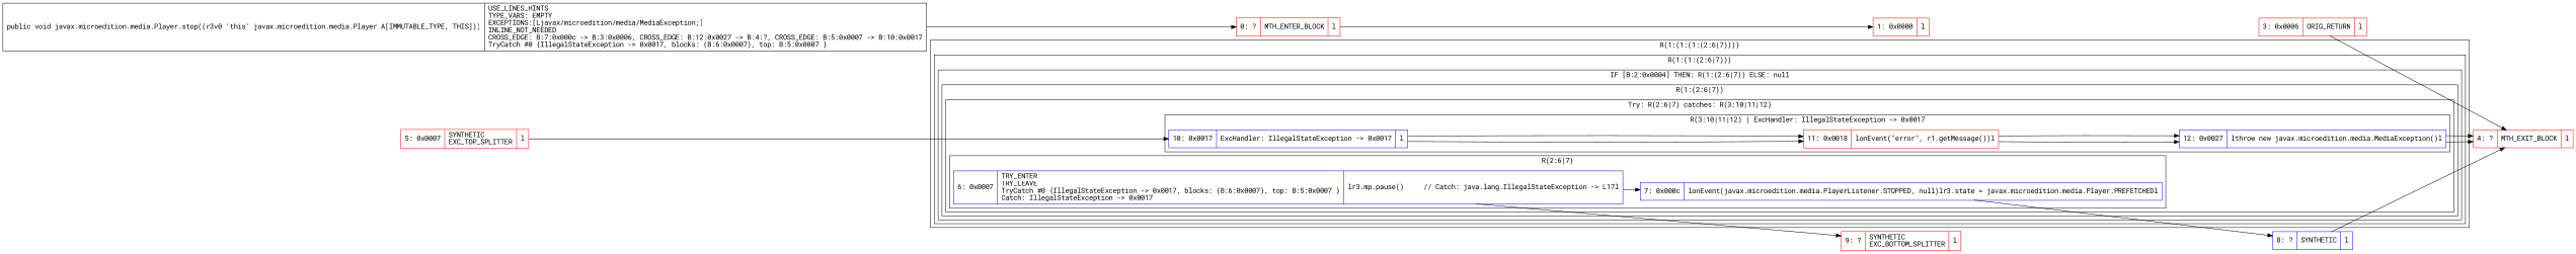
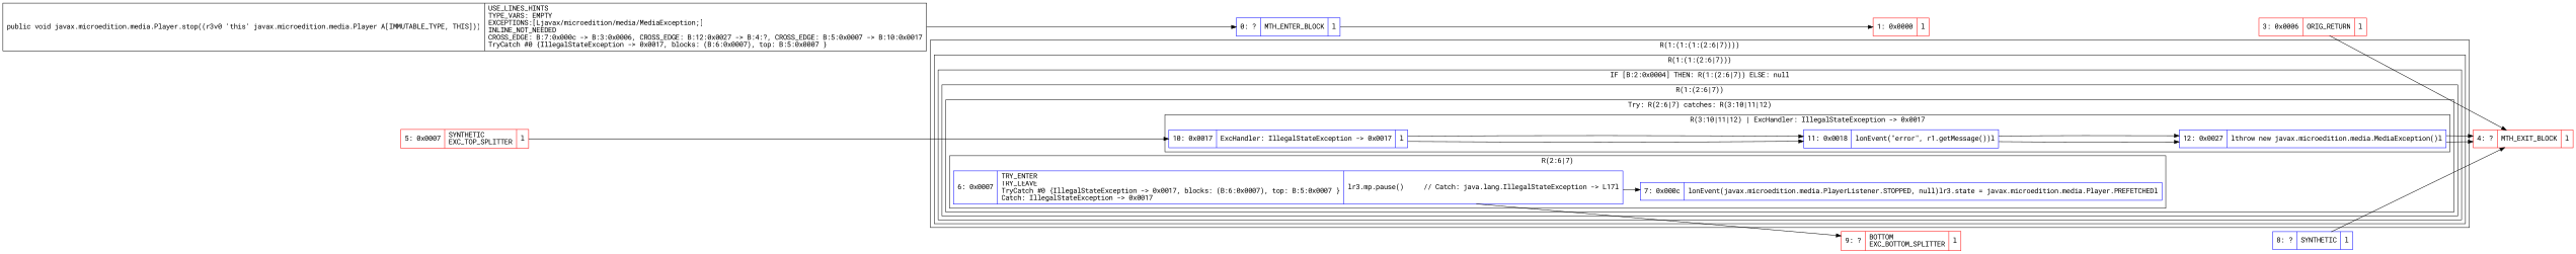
  digraph {
    fontname="Roboto Mono"
    rankdir=LR
    node [color=blue fontname="Roboto Mono" shape=record]
    edge [fontname="Roboto Mono"]
    n1 [label="{6\:\ 0x0007|TRY_ENTER\lTRY_LEAVE\lTryCatch #0 \{IllegalStateException \-\> 0x0017, blocks: (B:6:0x0007), top: B:5:0x0007 \}\lCatch: IllegalStateException \-\> 0x0017\l|lr3.mp.pause()     \/\/ Catch: java.lang.IllegalStateException \-\> L17l}"]
    n2 [label="{7\:\ 0x000c|lonEvent(javax.microedition.media.PlayerListener.STOPPED, null)lr3.state = javax.microedition.media.Player.PREFETCHEDl}"]
    n3 [label="{10\:\ 0x0017|ExcHandler: IllegalStateException \-\> 0x0017\l|l}"]
-   n4 [color=red label="{11\:\ 0x0018|lonEvent(\"error\", r1.getMessage())l}"]
+   n4 [label="{11\:\ 0x0018|lonEvent(\"error\", r1.getMessage())l}"]
    n5 [label="{12\:\ 0x0027|lthrow new javax.microedition.media.MediaException()l}"]
-   n6 [color=red label="{9\:\ ?|SYNTHETIC\lEXC_BOTTOM_SPLITTER\l|l}"]
+   n6 [color=red label="{9\:\ ?|BOTTOM\lEXC_BOTTOM_SPLITTER\l|l}"]
    n7 [label="{8\:\ ?|SYNTHETIC\l|l}"]
    n8 [color=red label="{4\:\ ?|MTH_EXIT_BLOCK\l|l}"]
    n9 [color=red label="{3\:\ 0x0006|ORIG_RETURN\l|l}"]
    n10 [color=red label="{5\:\ 0x0007|SYNTHETIC\lEXC_TOP_SPLITTER\l|l}"]
-   n11 [color=red label="{0\:\ ?|MTH_ENTER_BLOCK\l|l}"]
+   n11 [label="{0\:\ ?|MTH_ENTER_BLOCK\l|l}"]
    n12 [color=red label="{1\:\ 0x0000|l}"]
    n13 [label="{public void javax.microedition.media.Player.stop((r3v0 'this' javax.microedition.media.Player A[IMMUTABLE_TYPE, THIS]))  | USE_LINES_HINTS\lTYPE_VARS: EMPTY\lEXCEPTIONS:[Ljavax\/microedition\/media\/MediaException;]\lINLINE_NOT_NEEDED\lCROSS_EDGE: B:7:0x000c \-\> B:3:0x0006, CROSS_EDGE: B:12:0x0027 \-\> B:4:?, CROSS_EDGE: B:5:0x0007 \-\> B:10:0x0017\lTryCatch #0 \{IllegalStateException \-\> 0x0017, blocks: (B:6:0x0007), top: B:5:0x0007 \}\l}" color=""]
    subgraph cluster_1 {
      label="R(1:(1:(1:(2:6|7))))"
      subgraph cluster_2 {
        label="R(1:(1:(2:6|7)))"
        subgraph cluster_3 {
          label="IF [B:2:0x0004] THEN: R(1:(2:6|7)) ELSE: null"
          subgraph cluster_4 {
            label="R(1:(2:6|7))"
            subgraph cluster_5 {
              label="Try: R(2:6|7) catches: R(3:10|11|12)"
              subgraph cluster_6 {
                label="R(2:6|7)"
                n1
                n2
              }
              subgraph cluster_7 {
                label="R(3:10|11|12) | ExcHandler: IllegalStateException \-\> 0x0017\l"
                n3
                n4
                n5
              }
            }
          }
        }
      }
    }
    subgraph cluster_8 {
      label="R(3:10|11|12) | ExcHandler: IllegalStateException \-\> 0x0017\l"
    }
    n1 -> n2
    n1 -> n6
-   n2 -> n7
    n3 -> n4
    n3 -> n4
    n4 -> n5
    n4 -> n5
    n5 -> n8
    n5 -> n8
    n7 -> n8
    n9 -> n8
    n10 -> n3
    n11 -> n12
    n13 -> n11
  }
